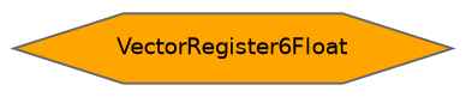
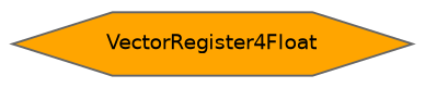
  digraph {
    rankdir=LR
-   n1 [color=grey40 fillcolor=orange fontname=Helvetica fontsize=10 height=0.2 label=VectorRegister6Float shape=hexagon style=filled width=0.4]
+   n1 [color=grey40 fillcolor=orange fontname=Helvetica fontsize=10 height=0.2 label=VectorRegister4Float shape=hexagon style=filled width=0.4]
  }
